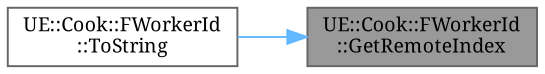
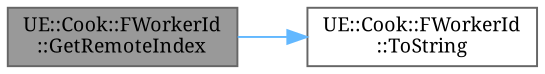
  digraph {
    rankdir=RL
    fontname="Noto Serif"
    node [fontname="Noto Serif" fontsize=10 shape=box style=filled]
    n1 [color=gray40 fillcolor=grey60 fontcolor=black height=0.2 label="UE::Cook::FWorkerId\l::GetRemoteIndex" width=0.4]
    n2 [color=grey40 fillcolor=white height=0.2 label="UE::Cook::FWorkerId\l::ToString" width=0.4]
-   n1 -> n2 [color=steelblue1 dir=back fontname="Noto Serif" fontsize=10 labelfontname=Helvetica labelfontsize=10 style=solid]
+   n2 -> n1 [color=steelblue1 dir=back fontname="Noto Serif" fontsize=10 labelfontname=Helvetica labelfontsize=10 style=solid]
  }
